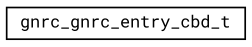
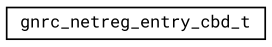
  digraph {
    rankdir=LR
    fontname="Roboto Mono"
-   n1 [color=black fillcolor=white fontname="Roboto Mono" fontsize=10 height=0.2 label=gnrc_gnrc_entry_cbd_t shape=record style=filled width=0.4]
+   n1 [color=black fillcolor=white fontname="Roboto Mono" fontsize=10 height=0.2 label=gnrc_netreg_entry_cbd_t shape=record style=filled width=0.4]
  }
